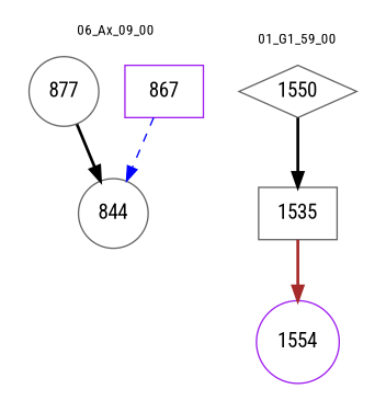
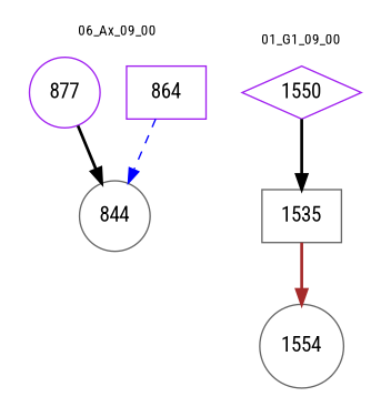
  digraph {
    fontname="Roboto Condensed"
    node [color=purple fontname="Roboto Condensed" shape=circle]
    edge [color=black fontname="Roboto Condensed" style=bold]
-   n1 [label=867 shape=box]
+   n1 [label=864 shape=box]
    n2 [color=gray40 label=844]
-   n3 [color=gray40 label=877]
-   n4 [color=gray40 label=1550 shape=diamond]
+   n3 [label=877]
+   n4 [label=1550 shape=diamond]
    n5 [color=gray40 label=1535 shape=box]
-   n6 [label=1554]
+   n6 [color=gray40 label=1554]
    subgraph cluster_1 {
      color=white
      fontsize=10
      label="06_Ax_09_00"
      n1
      n2
      n3
    }
    subgraph cluster_2 {
      color=white
      fontsize=10
-     label="01_G1_59_00"
+     label="01_G1_09_00"
      n4
      n5
      n6
    }
    n1 -> n2 [color=blue style=dashed]
    n3 -> n2
    n4 -> n5
    n5 -> n6 [color=brown]
  }
